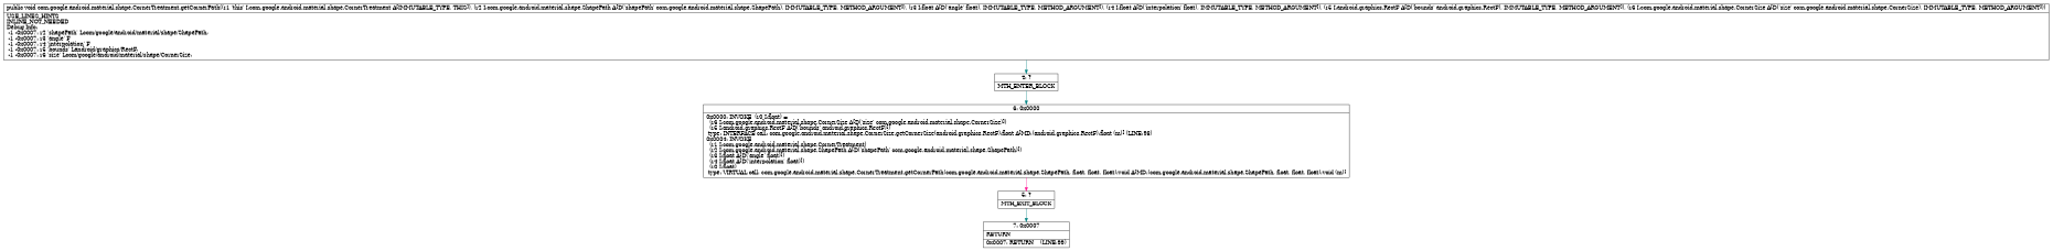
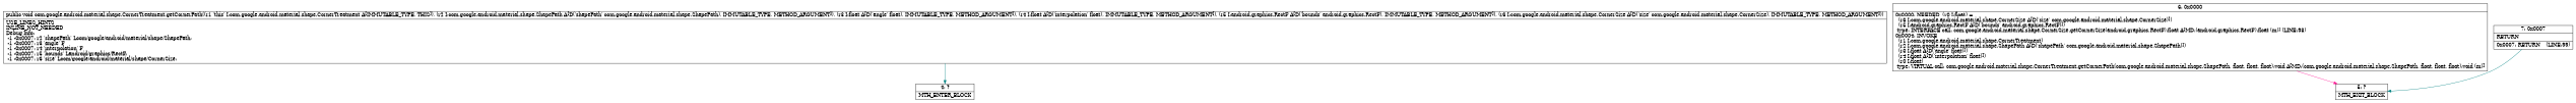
  digraph {
    node [shape=record]
    edge [color=teal]
    n1 [label="{4\:\ ?|MTH_ENTER_BLOCK\l}"]
-   n2 [label="{6\:\ 0x0000|0x0000: INVOKE  (r0 I:float) = \l  (r6 I:com.google.android.material.shape.CornerSize A[D('size' com.google.android.material.shape.CornerSize)])\l  (r5 I:android.graphics.RectF A[D('bounds' android.graphics.RectF)])\l type: INTERFACE call: com.google.android.material.shape.CornerSize.getCornerSize(android.graphics.RectF):float A[MD:(android.graphics.RectF):float (m)] (LINE:98)\l0x0004: INVOKE  \l  (r1 I:com.google.android.material.shape.CornerTreatment)\l  (r2 I:com.google.android.material.shape.ShapePath A[D('shapePath' com.google.android.material.shape.ShapePath)])\l  (r3 I:float A[D('angle' float)])\l  (r4 I:float A[D('interpolation' float)])\l  (r0 I:float)\l type: VIRTUAL call: com.google.android.material.shape.CornerTreatment.getCornerPath(com.google.android.material.shape.ShapePath, float, float, float):void A[MD:(com.google.android.material.shape.ShapePath, float, float, float):void (m)]\l}"]
+   n2 [label="{6\:\ 0x0000|0x0000: NEEDED  (r0 I:float) = \l  (r6 I:com.google.android.material.shape.CornerSize A[D('size' com.google.android.material.shape.CornerSize)])\l  (r5 I:android.graphics.RectF A[D('bounds' android.graphics.RectF)])\l type: INTERFACE call: com.google.android.material.shape.CornerSize.getCornerSize(android.graphics.RectF):float A[MD:(android.graphics.RectF):float (m)] (LINE:98)\l0x0004: INVOKE  \l  (r1 I:com.google.android.material.shape.CornerTreatment)\l  (r2 I:com.google.android.material.shape.ShapePath A[D('shapePath' com.google.android.material.shape.ShapePath)])\l  (r3 I:float A[D('angle' float)])\l  (r4 I:float A[D('interpolation' float)])\l  (r0 I:float)\l type: VIRTUAL call: com.google.android.material.shape.CornerTreatment.getCornerPath(com.google.android.material.shape.ShapePath, float, float, float):void A[MD:(com.google.android.material.shape.ShapePath, float, float, float):void (m)]\l}"]
    n3 [label="{5\:\ ?|MTH_EXIT_BLOCK\l}"]
    n4 [label="{7\:\ 0x0007|RETURN\l|0x0007: RETURN    (LINE:99)\l}"]
    n5 [label="{public void com.google.android.material.shape.CornerTreatment.getCornerPath((r1 'this' I:com.google.android.material.shape.CornerTreatment A[IMMUTABLE_TYPE, THIS]), (r2 I:com.google.android.material.shape.ShapePath A[D('shapePath' com.google.android.material.shape.ShapePath), IMMUTABLE_TYPE, METHOD_ARGUMENT]), (r3 I:float A[D('angle' float), IMMUTABLE_TYPE, METHOD_ARGUMENT]), (r4 I:float A[D('interpolation' float), IMMUTABLE_TYPE, METHOD_ARGUMENT]), (r5 I:android.graphics.RectF A[D('bounds' android.graphics.RectF), IMMUTABLE_TYPE, METHOD_ARGUMENT]), (r6 I:com.google.android.material.shape.CornerSize A[D('size' com.google.android.material.shape.CornerSize), IMMUTABLE_TYPE, METHOD_ARGUMENT]))  | USE_LINES_HINTS\lINLINE_NOT_NEEDED\lDebug Info:\l  \-1 \-0x0007: r2 'shapePath' Lcom\/google\/android\/material\/shape\/ShapePath;\l  \-1 \-0x0007: r3 'angle' F\l  \-1 \-0x0007: r4 'interpolation' F\l  \-1 \-0x0007: r5 'bounds' Landroid\/graphics\/RectF;\l  \-1 \-0x0007: r6 'size' Lcom\/google\/android\/material\/shape\/CornerSize;\l}"]
-   n1 -> n2
    n2 -> n3 [color=deeppink]
-   n3 -> n4
+   n4 -> n3
    n5 -> n1
  }
